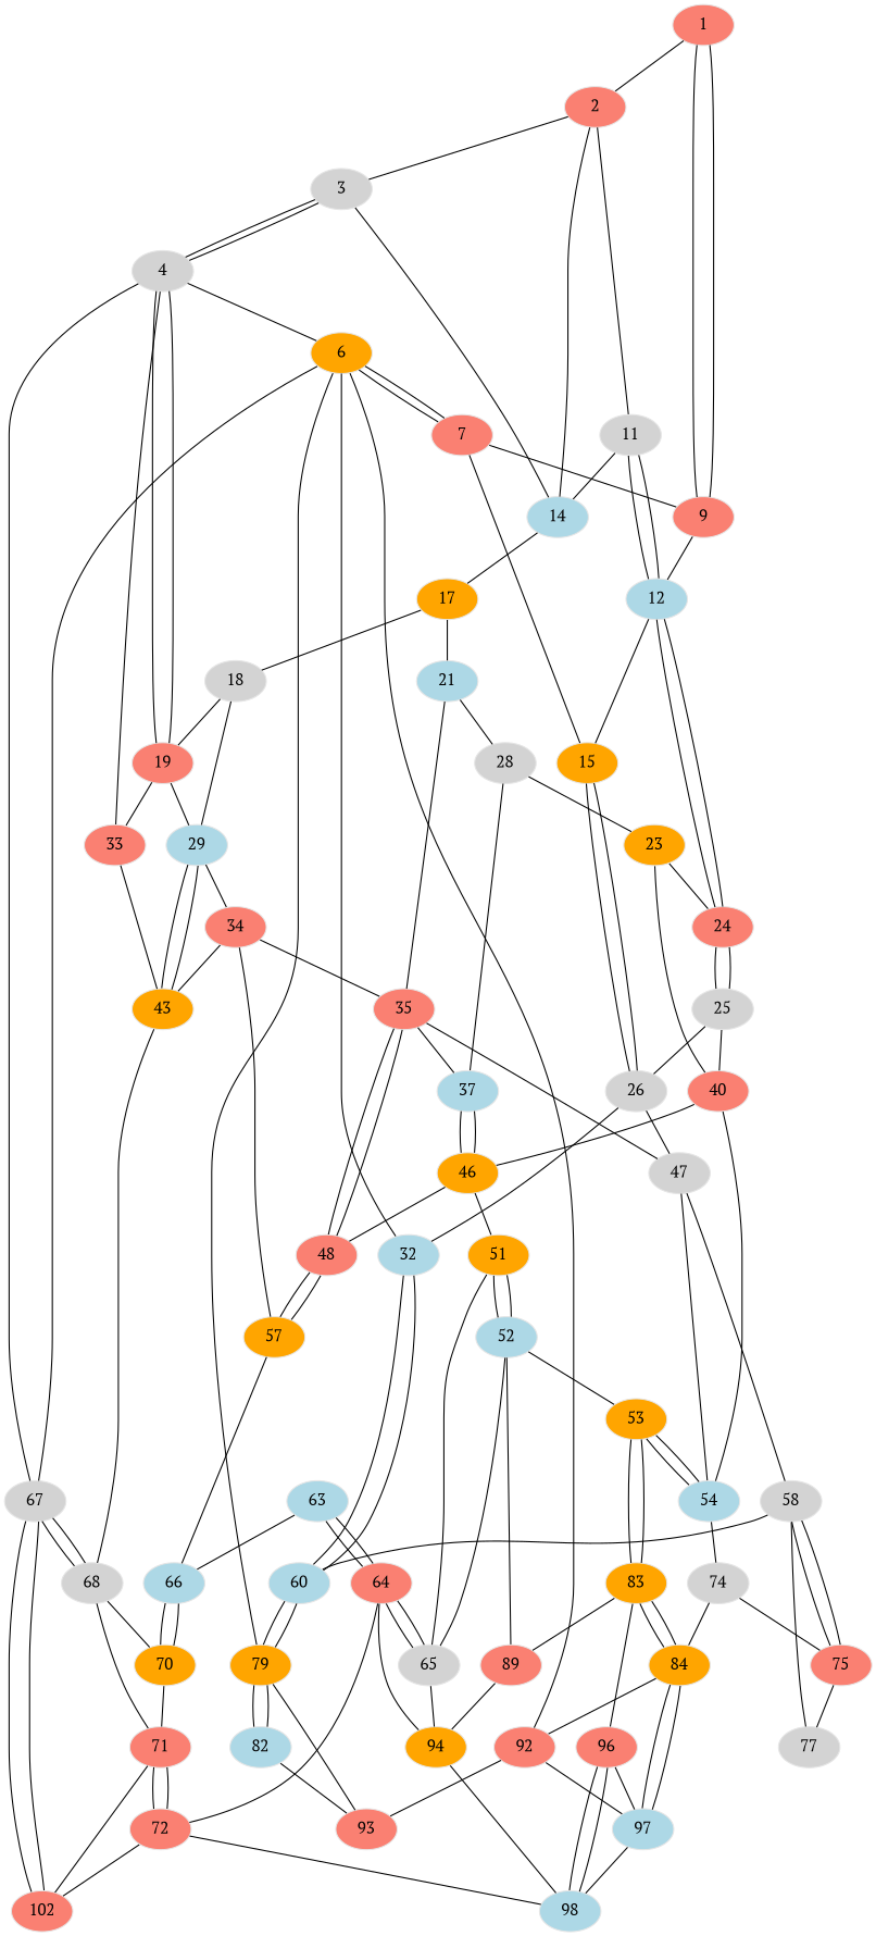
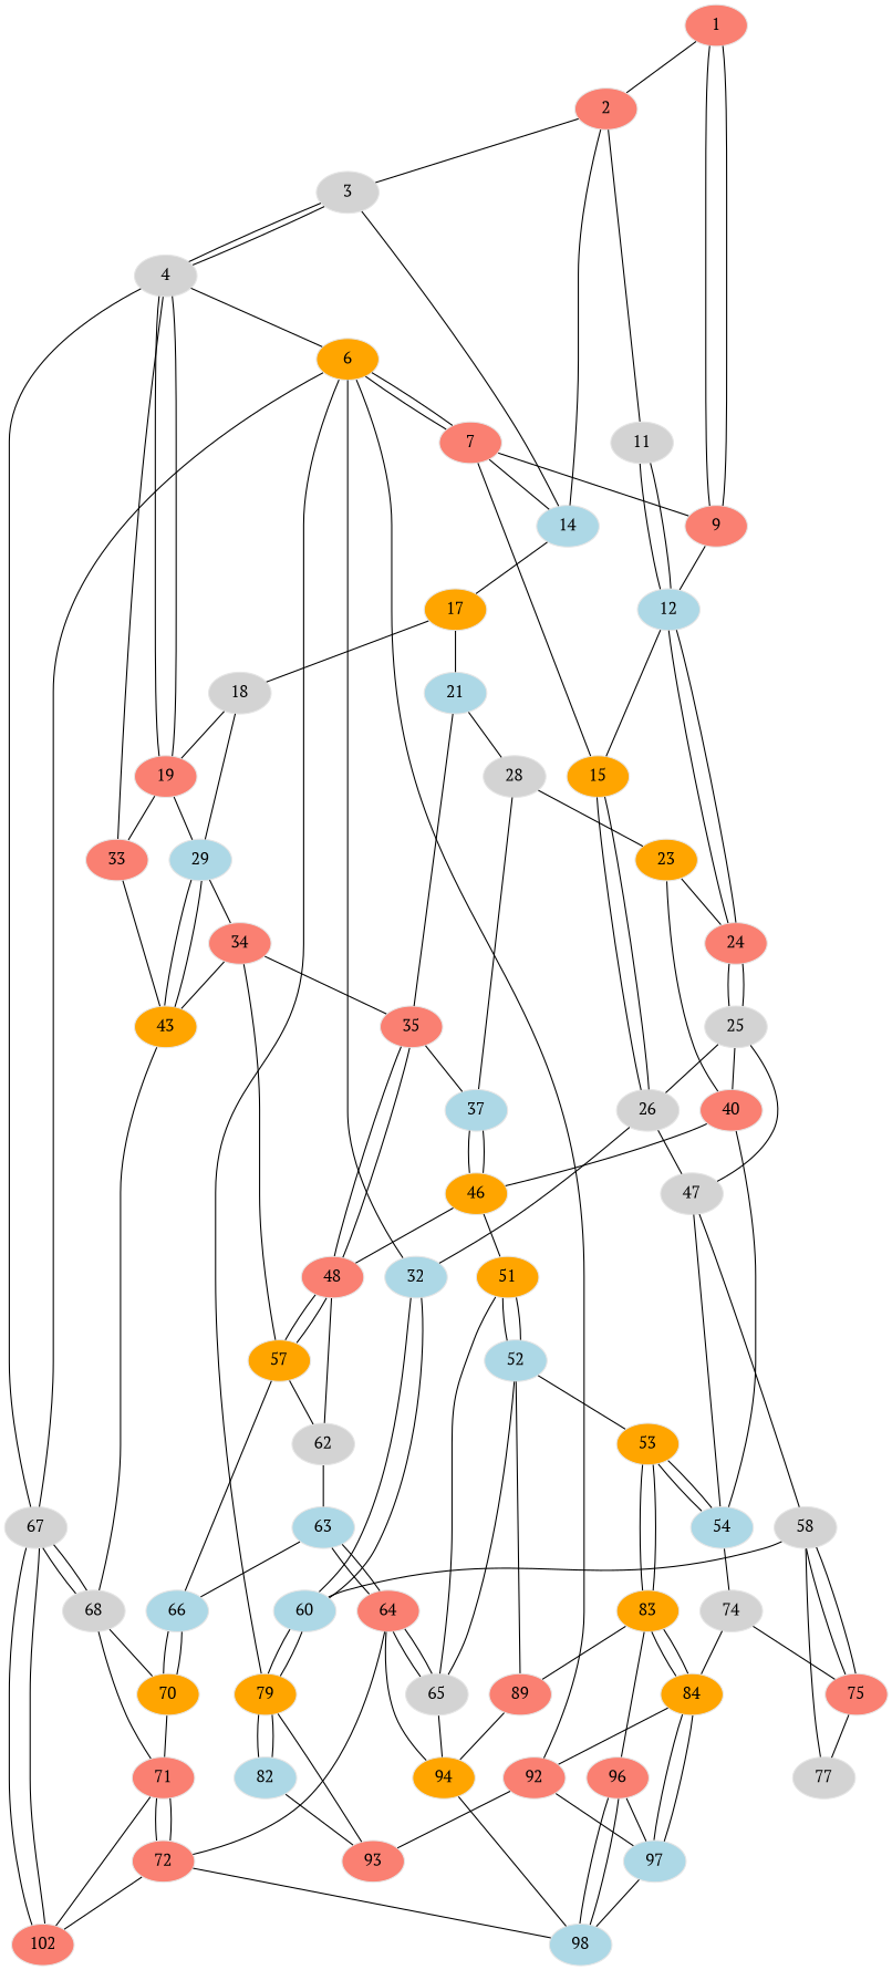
  graph {
    fontname="PT Serif"
    node [color=gray90 fillcolor=salmon fontname="PT Serif" style=filled]
    edge [fontname="PT Serif"]
    2 [super="+10"]
    1
    9
    3 [fillcolor=lightgrey]
    11 [fillcolor=lightgrey]
    14 [fillcolor=lightblue super="+16"]
    12 [fillcolor=lightblue super="+13"]
    4 [fillcolor=lightgrey super="+5"]
    17 [fillcolor=orange super="+20"]
    6 [fillcolor=orange super="+81"]
    19 [super="+28"]
    33
    67 [fillcolor=lightgrey]
    7 [super="+8"]
    32 [fillcolor=lightblue]
    79 [fillcolor=orange super="+80"]
    92 [super="+100"]
    29 [fillcolor=lightblue super="+30"]
    43 [fillcolor=orange super="+44"]
    68 [fillcolor=lightgrey super="+69"]
    102
    15 [fillcolor=orange]
    60 [fillcolor=lightblue]
    82 [fillcolor=lightblue super="+91"]
    93
    97 [fillcolor=lightblue super="+99"]
    26 [fillcolor=lightgrey super="+31"]
    24
    25 [fillcolor=lightgrey super="+42"]
    18 [fillcolor=lightgrey super="+27"]
    21 [fillcolor=lightblue]
    47 [fillcolor=lightgrey super="+56"]
    n33 [fillcolor=lightgrey label=28 super="+38"]
    35 [super="+36"]
    34 [super="+45"]
    23 [fillcolor=orange super="+39"]
    37 [fillcolor=lightblue]
    48 [super="+49"]
    40 [super="+41"]
    46 [fillcolor=orange super="+50"]
    54 [fillcolor=lightblue super="+55"]
    58 [fillcolor=lightgrey super="+59"]
    57 [fillcolor=orange super="+61"]
+   62 [fillcolor=lightgrey]
    66 [fillcolor=lightblue]
    51 [fillcolor=orange]
    74 [fillcolor=lightgrey super="+86"]
    70 [fillcolor=orange]
    71 [super="+101"]
    52 [fillcolor=lightblue super="+88"]
    65 [fillcolor=lightgrey super="+87"]
    75 [super="+76"]
    77 [fillcolor=lightgrey super="+78"]
    63 [fillcolor=lightblue]
    53 [fillcolor=orange]
    89
    94 [fillcolor=orange super="+95"]
    83 [fillcolor=orange super="+90"]
    84 [fillcolor=orange super="+85"]
    96
    64 [super="+73"]
    72 [super="+103"]
    98 [fillcolor=lightblue super="+104"]
    2 -- 3
    2 -- 11
    2 -- 14
    1 -- 2
    1 -- 9
    1 -- 9
    9 -- 12
    3 -- 14
    3 -- 4
    3 -- 4
-   11 -- 14
+   7 -- 14
    11 -- 12
    11 -- 12
    14 -- 17
    12 -- 15
    12 -- 24
    12 -- 24
    4 -- 6
    4 -- 19
    4 -- 19
    4 -- 33
    4 -- 67
    17 -- 18 [weight=2]
    17 -- 21
    6 -- 67
    6 -- 7
    6 -- 7
    6 -- 32
    6 -- 79
    6 -- 92
    19 -- 33
    19 -- 29
    33 -- 43
    67 -- 68
    67 -- 68
    67 -- 102
    67 -- 102
    7 -- 9
    7 -- 15
    32 -- 60
    32 -- 60
    79 -- 82
    79 -- 82
    79 -- 93
    92 -- 93
    92 -- 97
    29 -- 43
    29 -- 43
    29 -- 34
    43 -- 68
    68 -- 70
    68 -- 71
    15 -- 26
    15 -- 26
    60 -- 79
    60 -- 79
    82 -- 93
    97 -- 98
    26 -- 32
    26 -- 47
    24 -- 25
    24 -- 25
    25 -- 26
-   35 -- 47
+   25 -- 47
    25 -- 40
    18 -- 19
    18 -- 29
    21 -- n33
    21 -- 35
    47 -- 54
    47 -- 58
    n33 -- 23 [weight=2]
    n33 -- 37
    35 -- 37
    35 -- 48
    35 -- 48
    34 -- 43
    34 -- 35
    34 -- 57
    23 -- 24
    23 -- 40
    37 -- 46
    37 -- 46
    48 -- 57
    48 -- 57
+   48 -- 62
    40 -- 46
    40 -- 54
    46 -- 48
    46 -- 51
    54 -- 74
    58 -- 60
    58 -- 75
    58 -- 75
    58 -- 77
+   57 -- 62
    57 -- 66
+   62 -- 63
    66 -- 70
    66 -- 70
    51 -- 52
    51 -- 52
    51 -- 65
    74 -- 75 [weight=2]
    74 -- 84
    70 -- 71
    71 -- 102
    71 -- 72
    71 -- 72
    52 -- 65
    52 -- 53
    52 -- 89
    65 -- 94
    75 -- 77
    63 -- 66
    63 -- 64
    63 -- 64
    53 -- 54
    53 -- 54
    53 -- 83
    53 -- 83
    89 -- 94
    94 -- 98
    83 -- 89
    83 -- 84
    83 -- 84
    83 -- 96
    84 -- 92
    84 -- 97
    84 -- 97
    96 -- 97
    96 -- 98
    96 -- 98
    64 -- 65
    64 -- 65
    64 -- 94
    64 -- 72
    72 -- 102
    72 -- 98
  }
